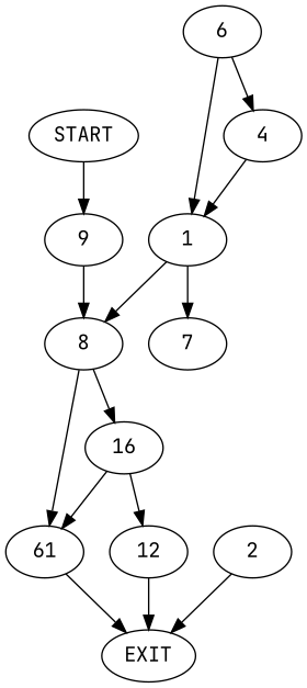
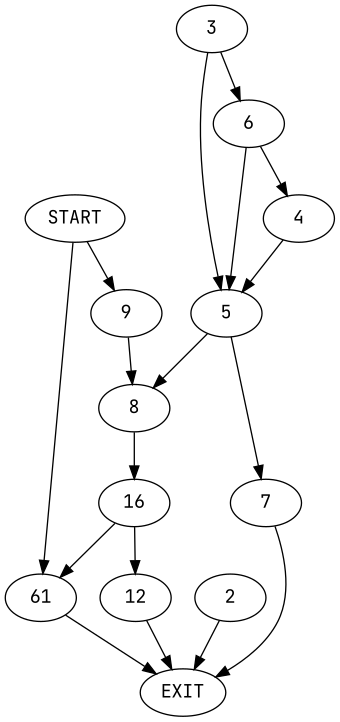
  digraph {
    fontname="JetBrains Mono"
    node [fontname="JetBrains Mono"]
    edge [fontname="JetBrains Mono"]
    n1 [label=START]
    9
    8
    n4 [label=EXIT]
    2
-   5 [label=1]
+   3
+   5
    6
    4
    7
    n11 [label=16]
    n12 [label=61]
    12
    n1 -> 9
    9 -> 8
    8 -> n11
-   8 -> n12
+   n1 -> n12
    2 -> n4
+   3 -> 5
+   3 -> 6
    5 -> 8
    5 -> 7
    6 -> 5
    6 -> 4
    4 -> 5
+   7 -> n4
    n11 -> n12
    n11 -> 12
    n12 -> n4
    12 -> n4
  }
